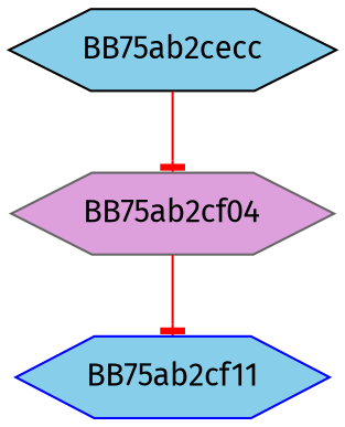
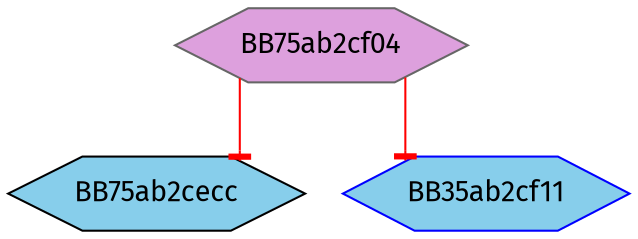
  digraph {
    fontname="Fira Sans"
    splines=ortho
    node [fillcolor=skyblue fontname="Fira Sans" shape=hexagon style=filled]
    edge [arrowhead=tee color=red fontname="Fira Sans" style=solid]
    BB75ab2cecc [color=black]
    BB75ab2cf04 [color=gray40 fillcolor=plum]
-   BB75ab2cf11 [color=blue]
-   BB75ab2cecc -> BB75ab2cf04
+   BB75ab2cf11 [color=blue label=BB35ab2cf11]
+   BB75ab2cf04 -> BB75ab2cecc
    BB75ab2cf04 -> BB75ab2cf11
  }
